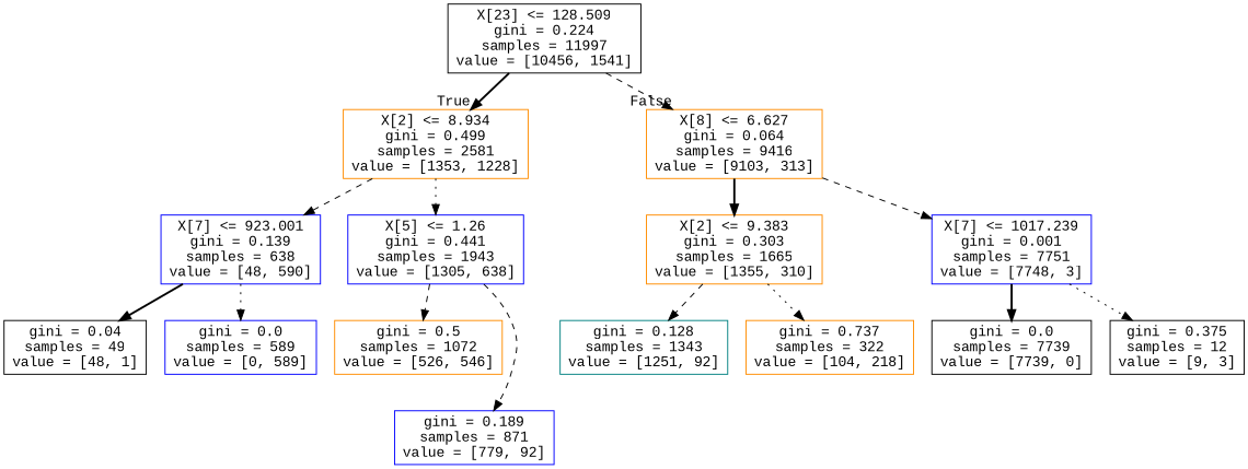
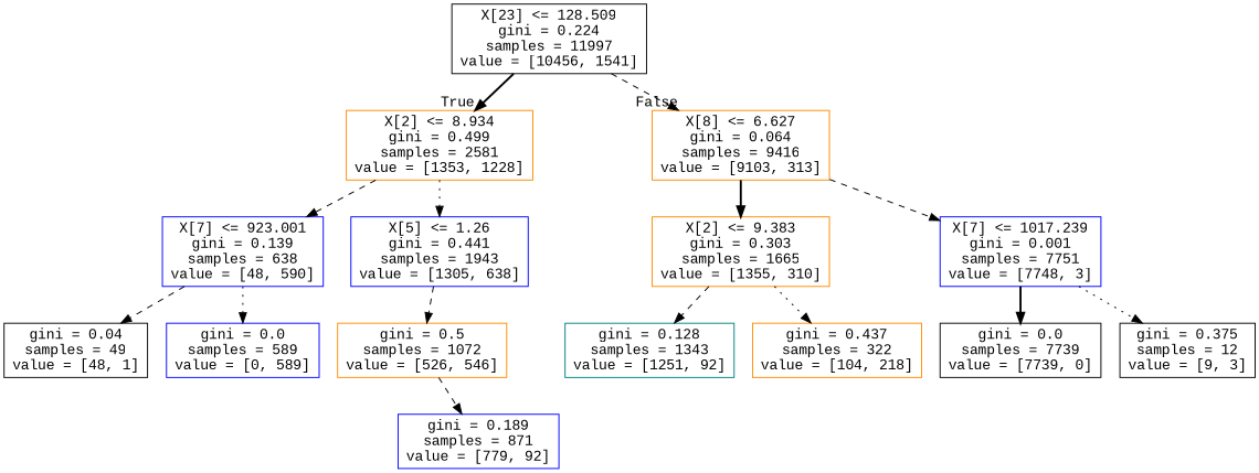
  digraph {
    fontname="Liberation Mono"
    node [color=darkorange fontname="Liberation Mono" shape=box]
    edge [fontname="Liberation Mono" style=dashed]
    n1 [color=black label="X[23] <= 128.509\ngini = 0.224\nsamples = 11997\nvalue = [10456, 1541]"]
    n2 [label="X[2] <= 8.934\ngini = 0.499\nsamples = 2581\nvalue = [1353, 1228]"]
    n3 [label="X[8] <= 6.627\ngini = 0.064\nsamples = 9416\nvalue = [9103, 313]"]
    n4 [color=blue label="X[7] <= 923.001\ngini = 0.139\nsamples = 638\nvalue = [48, 590]"]
    n5 [color=blue label="X[5] <= 1.26\ngini = 0.441\nsamples = 1943\nvalue = [1305, 638]"]
    n6 [label="X[2] <= 9.383\ngini = 0.303\nsamples = 1665\nvalue = [1355, 310]"]
    n7 [color=blue label="X[7] <= 1017.239\ngini = 0.001\nsamples = 7751\nvalue = [7748, 3]"]
    n8 [color=black label="gini = 0.04\nsamples = 49\nvalue = [48, 1]"]
    n9 [color=blue label="gini = 0.0\nsamples = 589\nvalue = [0, 589]"]
    n10 [label="gini = 0.5\nsamples = 1072\nvalue = [526, 546]"]
    n11 [color=blue label="gini = 0.189\nsamples = 871\nvalue = [779, 92]"]
    n12 [color=teal label="gini = 0.128\nsamples = 1343\nvalue = [1251, 92]"]
-   n13 [label="gini = 0.737\nsamples = 322\nvalue = [104, 218]"]
+   n13 [label="gini = 0.437\nsamples = 322\nvalue = [104, 218]"]
    n14 [color=black label="gini = 0.0\nsamples = 7739\nvalue = [7739, 0]"]
    n15 [color=black label="gini = 0.375\nsamples = 12\nvalue = [9, 3]"]
    n1 -> n2 [headlabel=True labelangle=45 labeldistance=2.5 style=bold]
    n1 -> n3 [headlabel=False labelangle=-45 labeldistance=2.5]
    n2 -> n4
    n2 -> n5 [style=dotted]
    n3 -> n6 [style=bold]
    n3 -> n7
-   n4 -> n8 [style=bold]
+   n4 -> n8
    n4 -> n9 [style=dotted]
    n5 -> n10
-   n5 -> n11
+   n10 -> n11
    n6 -> n12
    n6 -> n13 [style=dotted]
    n7 -> n14 [style=bold]
    n7 -> n15 [style=dotted]
  }
